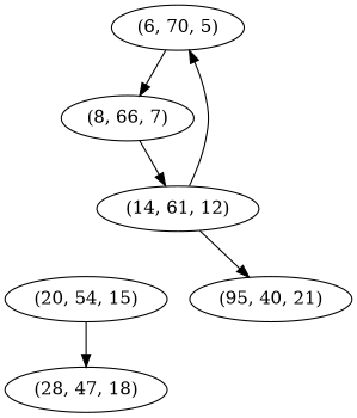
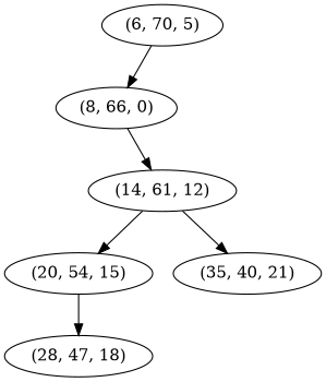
  digraph {
    "(6, 70, 5)"
-   "(8, 66, 7)"
+   "(8, 66, 7)" [label="(8, 66, 0)"]
    "(14, 61, 12)"
    "(20, 54, 15)"
-   "(35, 40, 21)" [label="(95, 40, 21)"]
+   "(35, 40, 21)"
    "(28, 47, 18)"
    "(6, 70, 5)" -> "(8, 66, 7)"
    "(8, 66, 7)" -> "(14, 61, 12)"
-   "(14, 61, 12)" -> "(6, 70, 5)"
+   "(14, 61, 12)" -> "(20, 54, 15)"
    "(14, 61, 12)" -> "(35, 40, 21)"
    "(20, 54, 15)" -> "(28, 47, 18)"
  }
